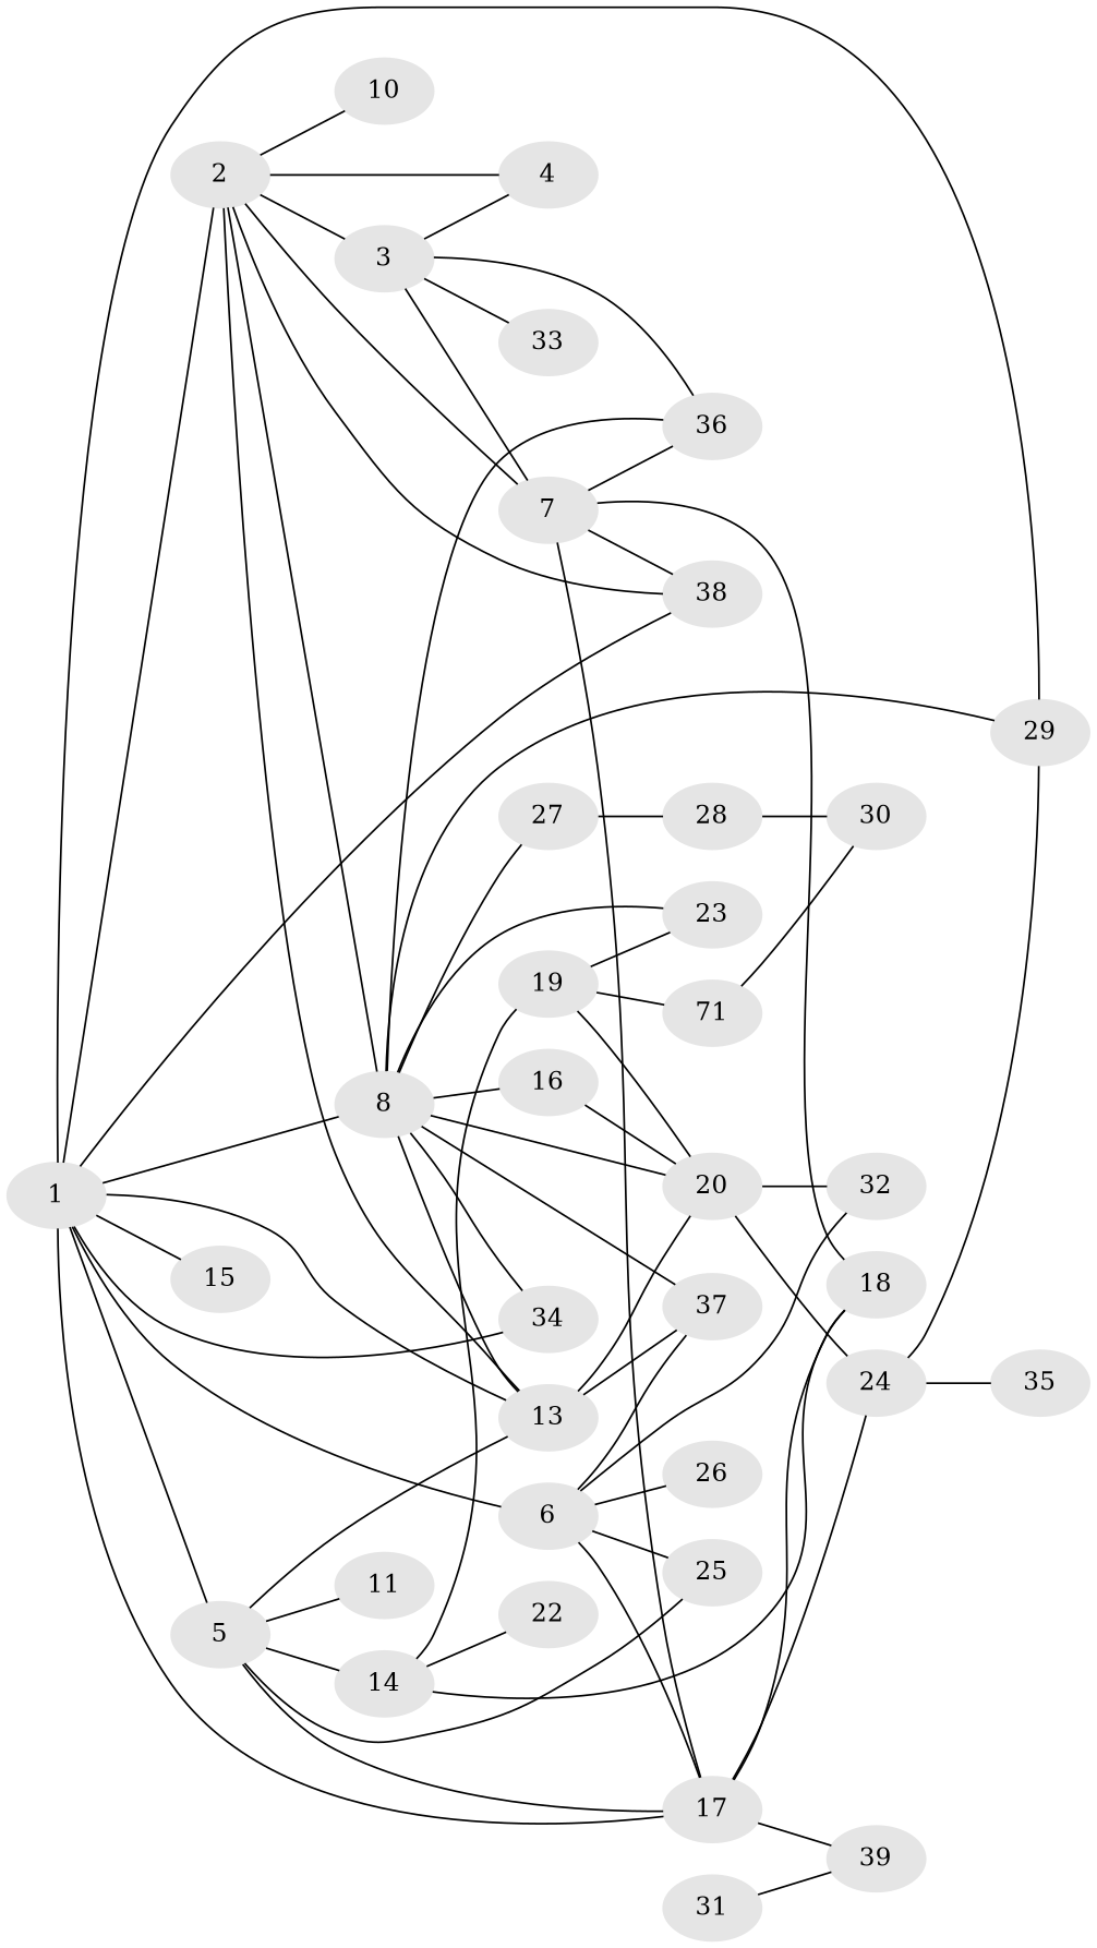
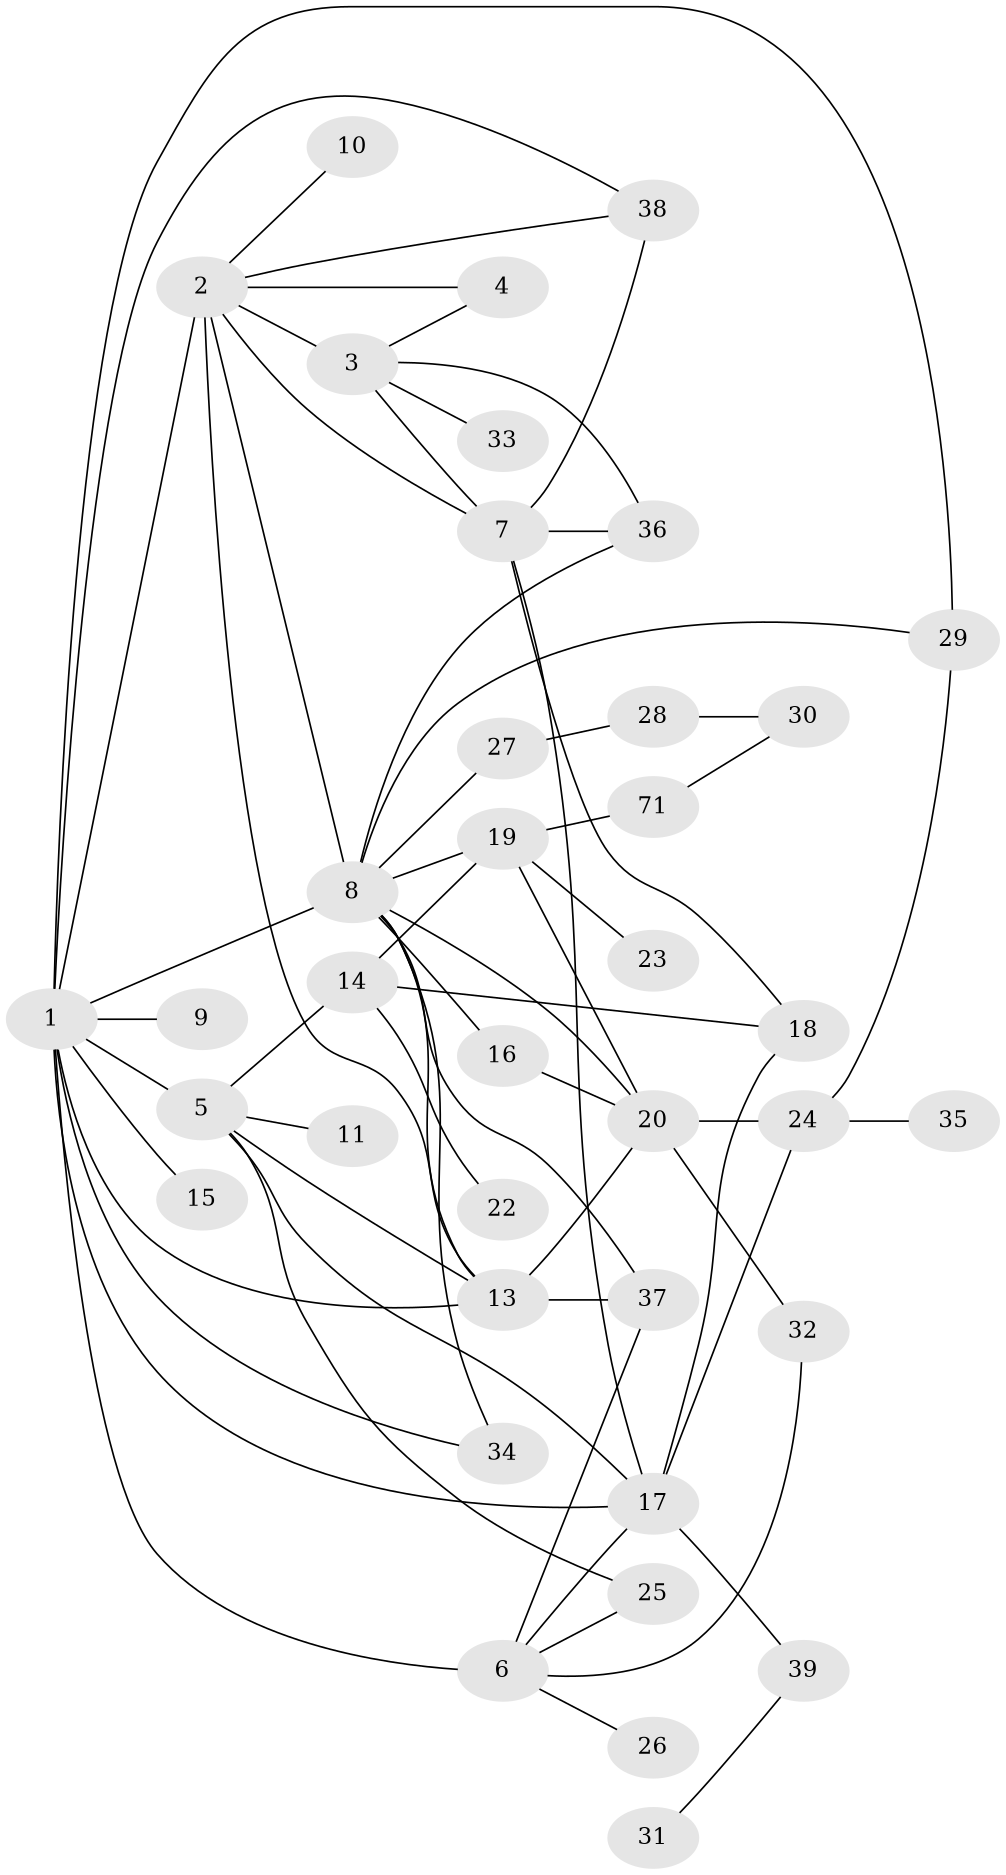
  graph {
    rankdir=LR
    node [color=gray90 style=filled]
    edge [weight=1.0]
    1
    2
    5
    6
    8
+   9
    13
    15
    17
    29
    34
    38
    3
    4
    7
    10
    11
    14
    25
    26
    32
    37
    36
    16
    19
    20
    27
    18
    24
    39
    33
    22
    n33 [label=71]
    23
    28
    35
    31
    30
    1 -- 2
    1 -- 5
    1 -- 6
    1 -- 8 [weight=4.0]
+   1 -- 9 [weight=7.0]
    1 -- 13 [weight=2.0]
    1 -- 15
    1 -- 17 [weight=3.0]
    1 -- 29
    1 -- 34
    1 -- 38
    2 -- 8
    2 -- 13
    2 -- 38
    2 -- 3
    2 -- 4 [weight=12.0]
    2 -- 7
    2 -- 10
    5 -- 13
    5 -- 17
    5 -- 11
    5 -- 14
    5 -- 25
    6 -- 17
    6 -- 25 [weight=4.0]
    6 -- 26 [weight=2.0]
    6 -- 32
    6 -- 37
    8 -- 13
    8 -- 29
    8 -- 34
    8 -- 37
    8 -- 36
    8 -- 16
-   8 -- 23 [weight=2.0]
+   8 -- 19 [weight=2.0]
    8 -- 20
    8 -- 27
    13 -- 37
    13 -- 20
    17 -- 18
    17 -- 24
    17 -- 39
    3 -- 4
    3 -- 7
    3 -- 36
    3 -- 33
    7 -- 17
    7 -- 38
    7 -- 36
    7 -- 18
    14 -- 19
    14 -- 18
    14 -- 22
    16 -- 20
    19 -- 20
    19 -- n33
    19 -- 23
    20 -- 32
    20 -- 24 [weight=2.0]
    27 -- 28
    24 -- 29
    24 -- 35
    n33 -- 30
    28 -- 30 [weight=3.0]
    31 -- 39
  }
